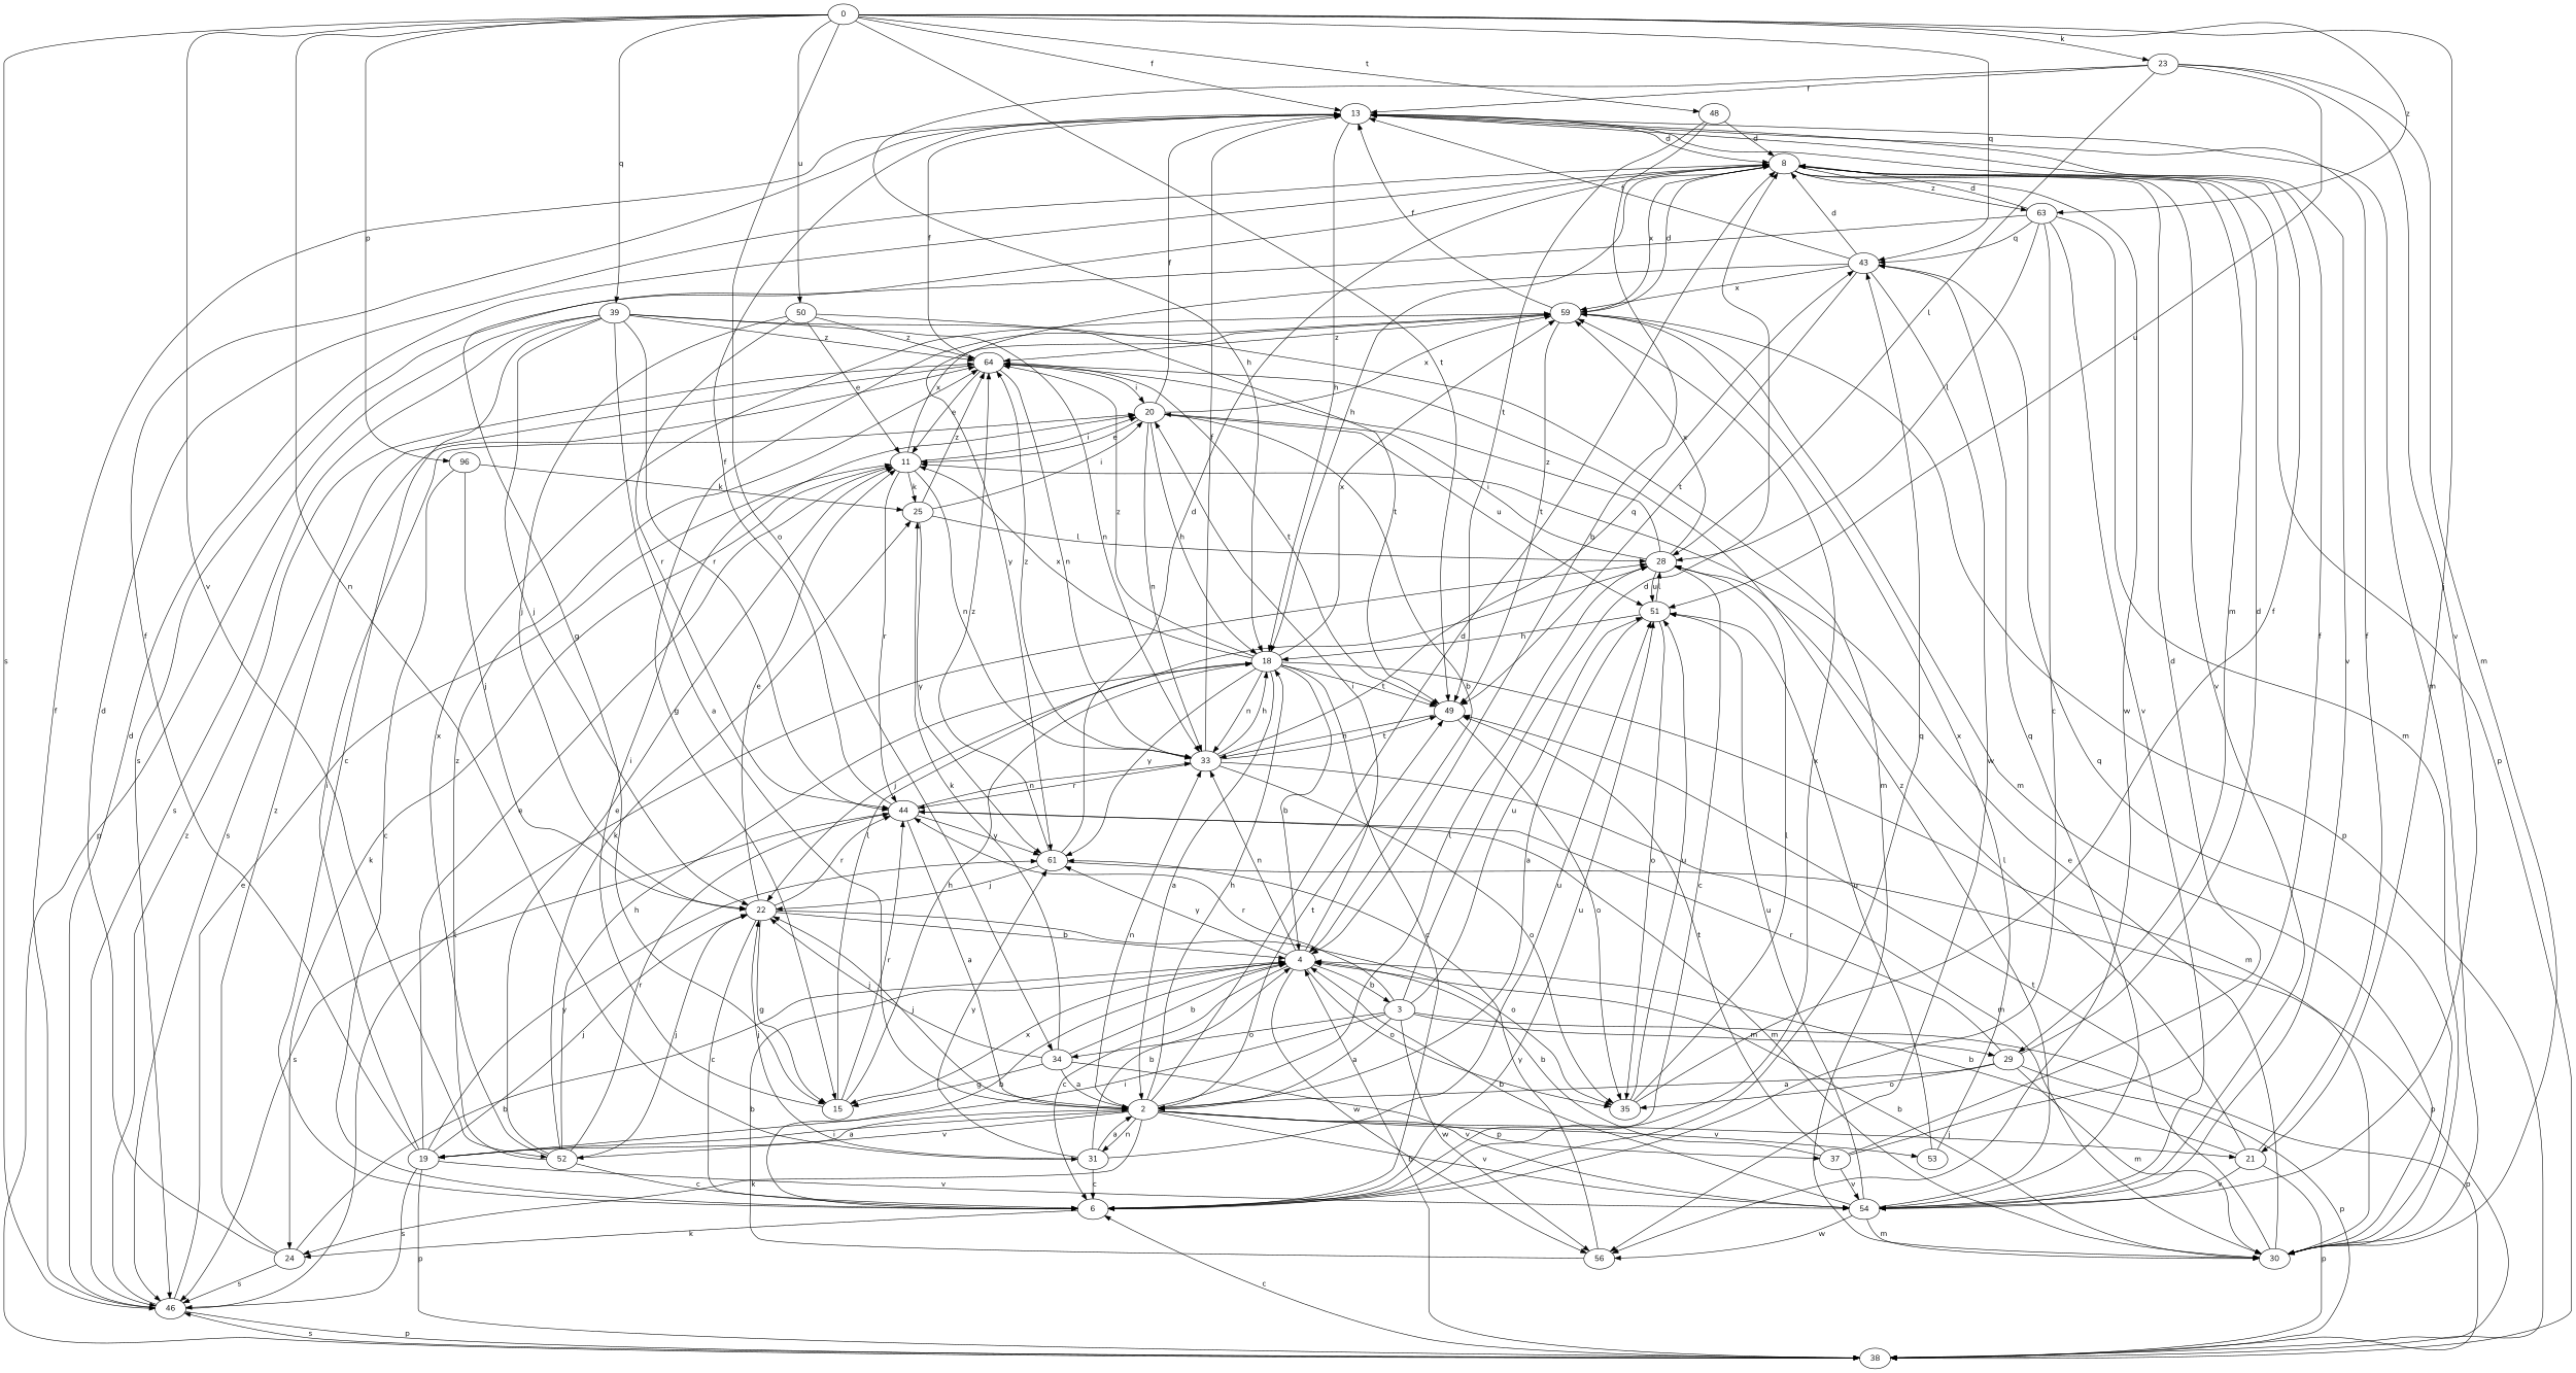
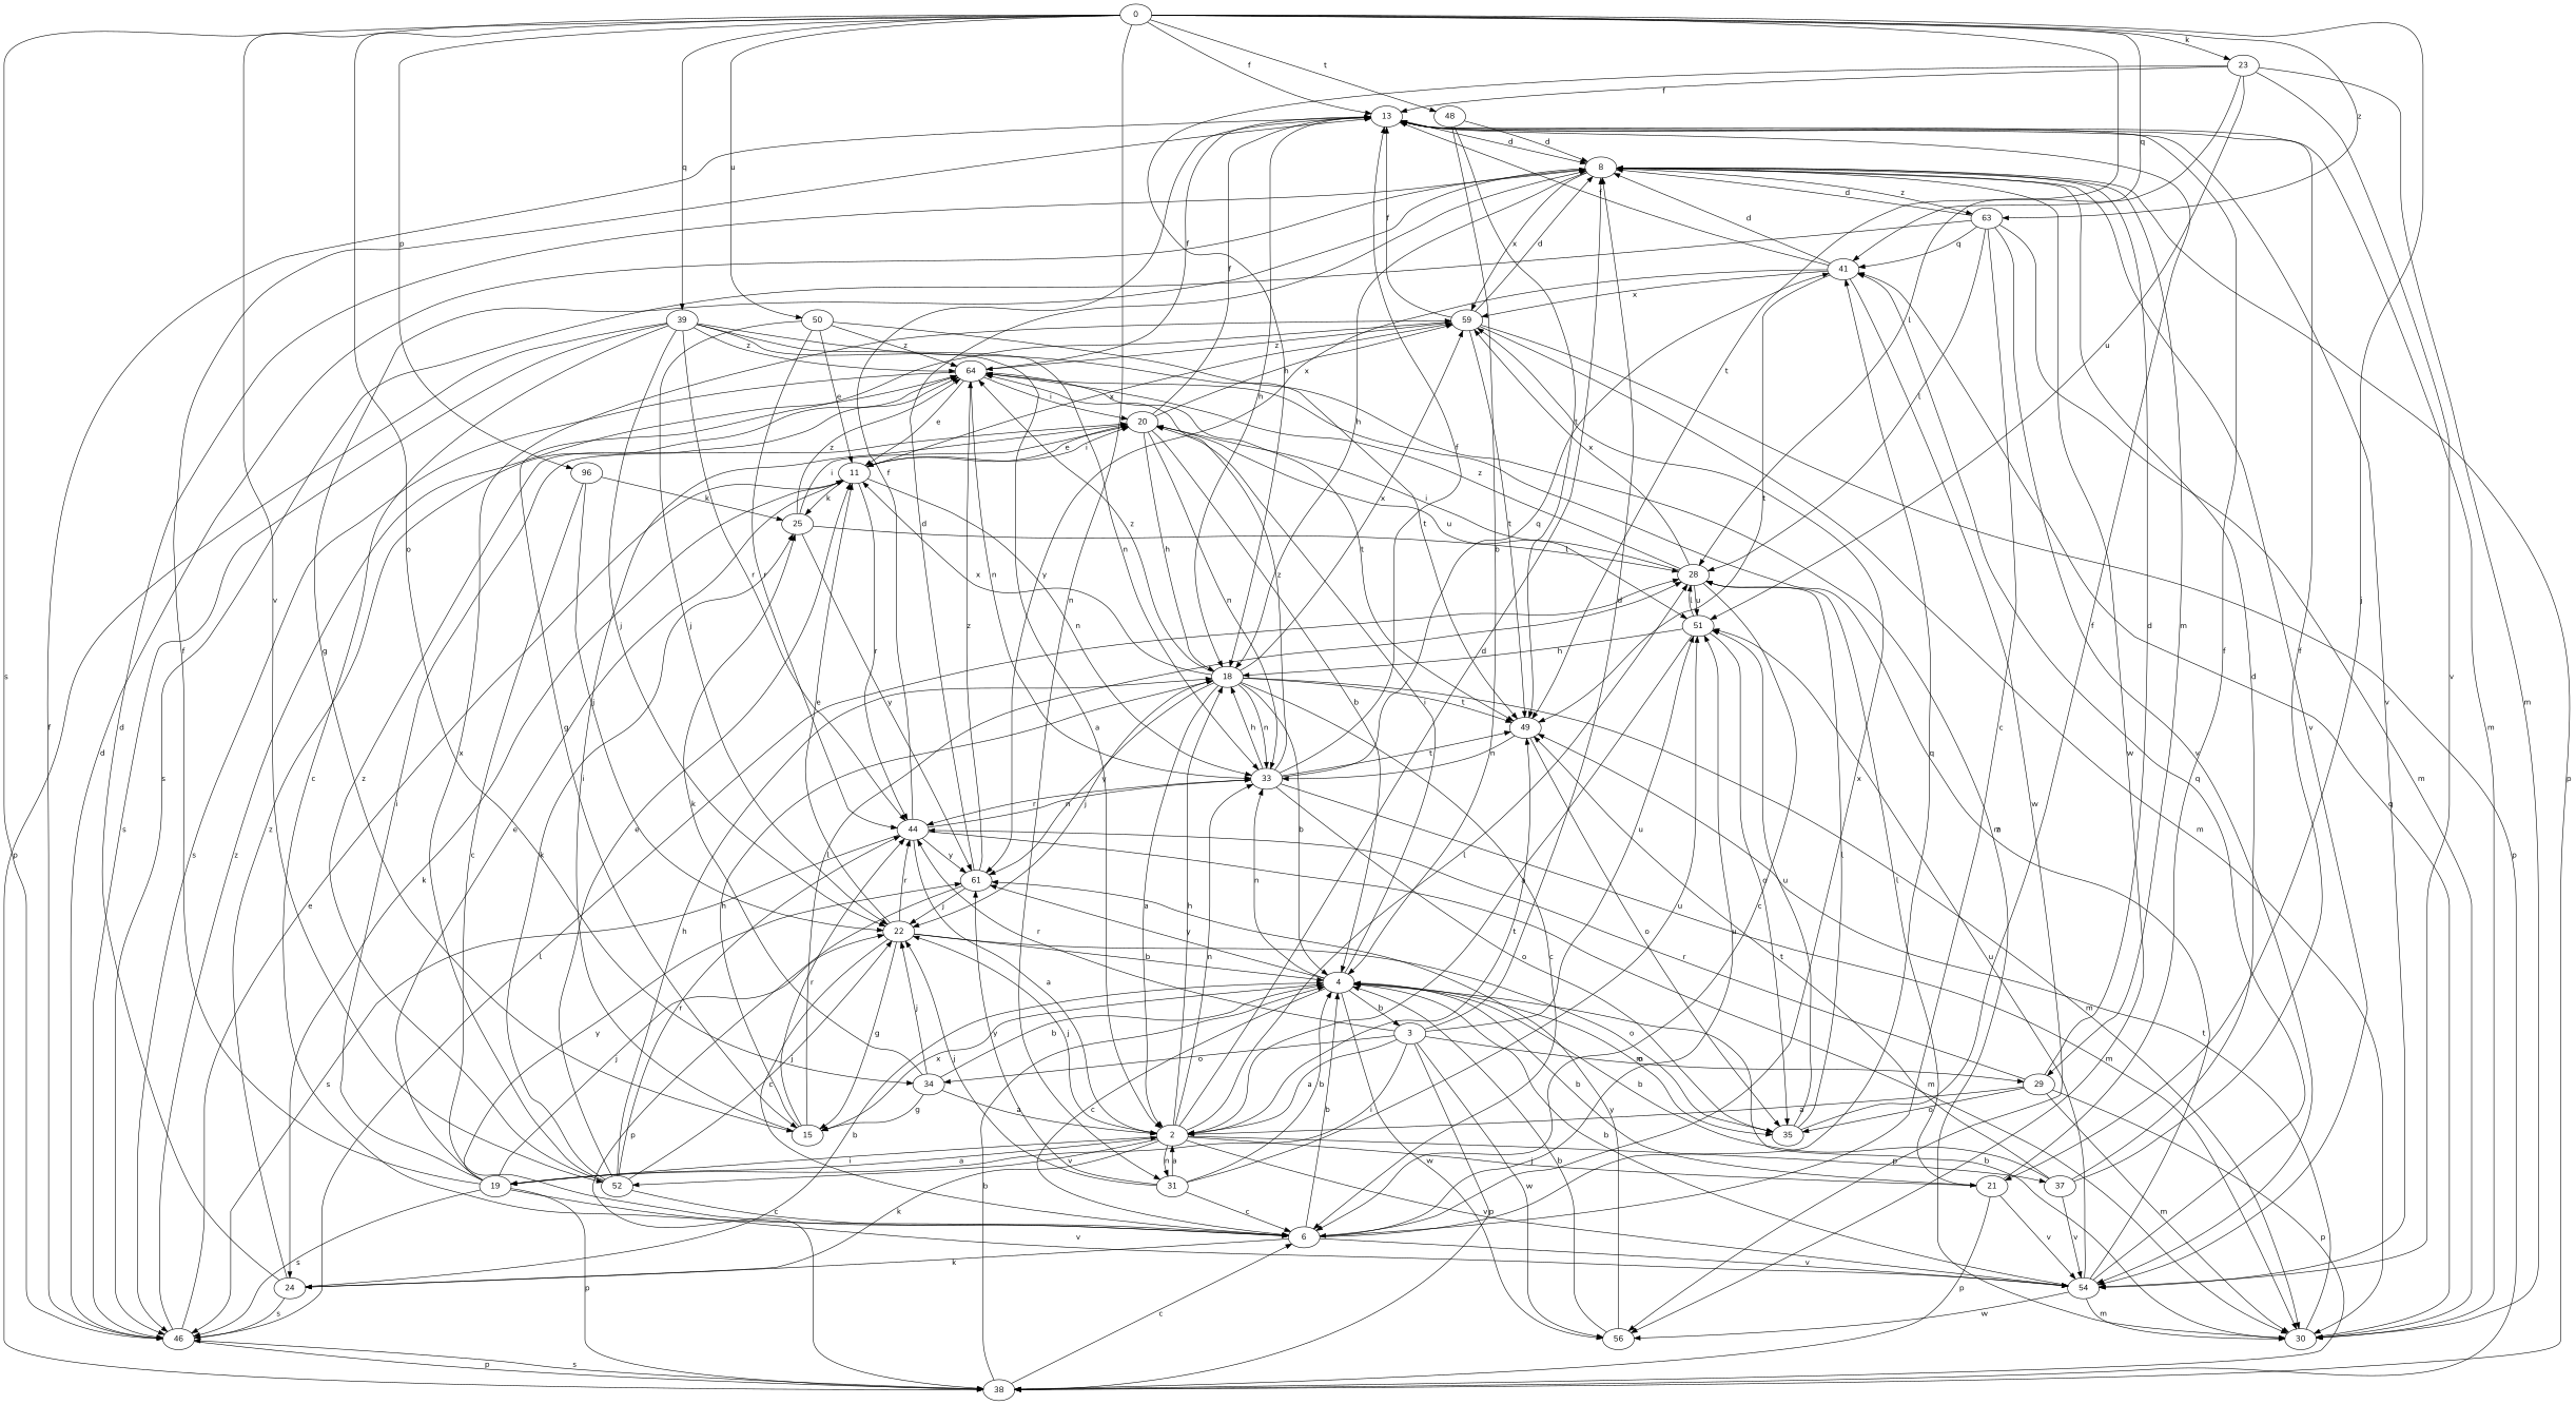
  strict digraph {
    fontname=Nunito
    node [fontname=Nunito]
    edge [fontname=Nunito]
    0
    13
    21
    23
    31
    34
    n7 [label=96]
    39
-   41 [label=43]
+   41
    46
    48
    49
    50
    52
    63
    8
    18
    54
    30
    28
    38
    4
    51
    2
    22
    6
    61
    15
    25
    33
    44
    64
    56
    59
    11
    35
    19
    24
    37
-   53
    29
    20
    3
    0 -> 13 [label=f]
    0 -> 21 [label=j]
    0 -> 23 [label=k]
    0 -> 31 [label=n]
    0 -> 34 [label=o]
    0 -> n7 [label=p]
    0 -> 39 [label=q]
    0 -> 41 [label=q]
    0 -> 46 [label=s]
    0 -> 48 [label=t]
    0 -> 49 [label=t]
    0 -> 50 [label=u]
    0 -> 52 [label=v]
    0 -> 63 [label=z]
    13 -> 8 [label=d]
    13 -> 18 [label=h]
    13 -> 54 [label=v]
    13 -> 30 [label=m]
    21 -> 13 [label=f]
    21 -> 54 [label=v]
    21 -> 28 [label=l]
    21 -> 38 [label=p]
    21 -> 4 [label=b]
    23 -> 13 [label=f]
    23 -> 18 [label=h]
    23 -> 54 [label=v]
    23 -> 30 [label=m]
    23 -> 28 [label=l]
    23 -> 51 [label=u]
    31 -> 4 [label=b]
    31 -> 51 [label=u]
    31 -> 2 [label=a]
    31 -> 22 [label=j]
    31 -> 6 [label=c]
    31 -> 61 [label=y]
-   34 -> 54 [label=v]
+   6 -> 54 [label=v]
    34 -> 4 [label=b]
    34 -> 2 [label=a]
    34 -> 22 [label=j]
    34 -> 15 [label=g]
    34 -> 25 [label=k]
    n7 -> 22 [label=j]
    n7 -> 6 [label=c]
    n7 -> 25 [label=k]
    39 -> 46 [label=s]
    39 -> 49 [label=t]
    39 -> 38 [label=p]
    39 -> 2 [label=a]
    39 -> 22 [label=j]
    39 -> 6 [label=c]
    39 -> 33 [label=n]
    39 -> 44 [label=r]
    39 -> 64 [label=z]
    41 -> 13 [label=f]
    41 -> 49 [label=t]
    41 -> 8 [label=d]
    41 -> 61 [label=y]
    41 -> 56 [label=w]
    41 -> 59 [label=x]
    46 -> 13 [label=f]
    46 -> 8 [label=d]
    46 -> 28 [label=l]
    46 -> 38 [label=p]
    46 -> 64 [label=z]
    46 -> 11 [label=e]
    48 -> 49 [label=t]
    48 -> 8 [label=d]
    48 -> 4 [label=b]
    49 -> 33 [label=n]
    49 -> 35 [label=o]
    50 -> 30 [label=m]
    50 -> 22 [label=j]
    50 -> 44 [label=r]
    50 -> 64 [label=z]
    50 -> 11 [label=e]
    52 -> 18 [label=h]
    52 -> 22 [label=j]
    52 -> 6 [label=c]
    52 -> 25 [label=k]
    52 -> 44 [label=r]
    52 -> 64 [label=z]
    52 -> 59 [label=x]
    52 -> 11 [label=e]
    63 -> 41 [label=q]
    63 -> 46 [label=s]
    63 -> 8 [label=d]
    63 -> 54 [label=v]
    63 -> 30 [label=m]
    63 -> 28 [label=l]
    63 -> 6 [label=c]
    8 -> 63 [label=z]
    8 -> 18 [label=h]
    8 -> 54 [label=v]
    8 -> 38 [label=p]
    8 -> 15 [label=g]
    8 -> 56 [label=w]
    8 -> 59 [label=x]
    8 -> 29 [label=m]
    18 -> 49 [label=t]
    18 -> 30 [label=m]
    18 -> 4 [label=b]
    18 -> 2 [label=a]
    18 -> 22 [label=j]
    18 -> 6 [label=c]
    18 -> 61 [label=y]
    18 -> 33 [label=n]
    18 -> 64 [label=z]
    18 -> 59 [label=x]
    18 -> 11 [label=x]
    54 -> 41 [label=q]
    54 -> 30 [label=m]
    54 -> 4 [label=b]
    54 -> 51 [label=u]
    54 -> 64 [label=z]
    54 -> 56 [label=w]
    30 -> 41 [label=q]
    30 -> 49 [label=t]
    30 -> 4 [label=b]
-   30 -> 11 [label=e]
    28 -> 51 [label=u]
    28 -> 6 [label=c]
    28 -> 64 [label=z]
    28 -> 59 [label=x]
    28 -> 20 [label=i]
    38 -> 46 [label=s]
    38 -> 4 [label=b]
    38 -> 6 [label=c]
    4 -> 6 [label=c]
    4 -> 61 [label=y]
    4 -> 15 [label=x]
    4 -> 33 [label=n]
    4 -> 56 [label=w]
    4 -> 35 [label=o]
    4 -> 20 [label=i]
    4 -> 3 [label=b]
    51 -> 18 [label=h]
    51 -> 28 [label=l]
    51 -> 2 [label=a]
    51 -> 35 [label=o]
    2 -> 21 [label=j]
    2 -> 31 [label=n]
    2 -> 49 [label=t]
    2 -> 52 [label=v]
    2 -> 8 [label=d]
    2 -> 18 [label=h]
    2 -> 54 [label=v]
    2 -> 28 [label=l]
    2 -> 22 [label=j]
    2 -> 33 [label=n]
    2 -> 19 [label=i]
    2 -> 24 [label=k]
    2 -> 37 [label=p]
-   2 -> 53 [label=v]
    22 -> 4 [label=b]
    22 -> 6 [label=c]
    22 -> 15 [label=g]
    22 -> 44 [label=r]
    22 -> 11 [label=e]
    22 -> 35 [label=o]
    6 -> 41 [label=q]
    6 -> 4 [label=b]
    6 -> 51 [label=u]
    6 -> 59 [label=x]
    6 -> 24 [label=k]
    61 -> 8 [label=d]
    61 -> 38 [label=p]
    61 -> 22 [label=j]
    61 -> 64 [label=z]
    15 -> 18 [label=h]
    15 -> 28 [label=l]
    15 -> 44 [label=r]
    15 -> 20 [label=i]
    25 -> 28 [label=l]
    25 -> 61 [label=y]
    25 -> 64 [label=z]
    25 -> 20 [label=i]
    33 -> 13 [label=f]
    33 -> 41 [label=q]
    33 -> 49 [label=t]
    33 -> 18 [label=h]
    33 -> 30 [label=m]
    33 -> 44 [label=r]
    33 -> 64 [label=z]
    33 -> 35 [label=o]
    44 -> 13 [label=f]
    44 -> 46 [label=s]
    44 -> 30 [label=m]
    44 -> 2 [label=a]
    44 -> 61 [label=y]
    44 -> 33 [label=n]
    64 -> 13 [label=f]
    64 -> 46 [label=s]
    64 -> 49 [label=t]
    64 -> 33 [label=n]
    64 -> 11 [label=e]
    64 -> 20 [label=i]
    56 -> 4 [label=b]
    56 -> 61 [label=y]
    59 -> 13 [label=f]
    59 -> 49 [label=t]
    59 -> 8 [label=d]
    59 -> 30 [label=m]
    59 -> 38 [label=p]
    59 -> 15 [label=g]
    59 -> 64 [label=z]
    11 -> 25 [label=k]
    11 -> 33 [label=n]
    11 -> 44 [label=r]
    11 -> 59 [label=x]
    11 -> 24 [label=k]
    11 -> 20 [label=i]
    35 -> 13 [label=f]
    35 -> 28 [label=l]
    35 -> 51 [label=u]
    19 -> 13 [label=f]
    19 -> 46 [label=s]
    19 -> 54 [label=v]
    19 -> 38 [label=p]
    19 -> 2 [label=a]
    19 -> 22 [label=j]
    19 -> 61 [label=y]
    19 -> 11 [label=e]
    19 -> 20 [label=i]
    24 -> 46 [label=s]
    24 -> 8 [label=d]
    24 -> 4 [label=b]
    24 -> 64 [label=z]
    37 -> 13 [label=f]
    37 -> 49 [label=t]
    37 -> 8 [label=d]
    37 -> 54 [label=v]
    37 -> 4 [label=b]
-   53 -> 51 [label=u]
-   53 -> 59 [label=x]
    29 -> 8 [label=d]
    29 -> 30 [label=m]
    29 -> 38 [label=p]
    29 -> 2 [label=a]
    29 -> 44 [label=r]
    29 -> 35 [label=o]
    20 -> 13 [label=f]
    20 -> 18 [label=h]
    20 -> 4 [label=b]
    20 -> 51 [label=u]
    20 -> 33 [label=n]
    20 -> 59 [label=x]
    20 -> 11 [label=e]
    3 -> 34 [label=o]
    3 -> 8 [label=d]
    3 -> 38 [label=p]
    3 -> 51 [label=u]
    3 -> 2 [label=a]
    3 -> 44 [label=r]
    3 -> 56 [label=w]
    3 -> 19 [label=i]
    3 -> 29 [label=m]
  }
